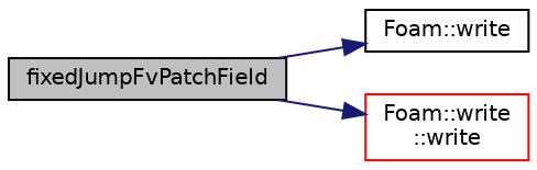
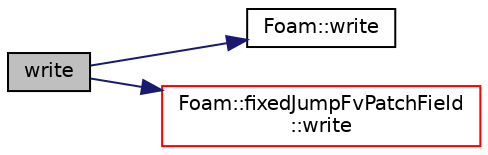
  digraph {
    rankdir=LR
    node [color=black fontname=Helvetica fontsize=10 shape=record]
    edge [color=midnightblue fontname=Helvetica fontsize=10 labelfontname=Helvetica labelfontsize=10 style=solid]
-   n1 [fillcolor=grey75 fontcolor=black height=0.2 label=fixedJumpFvPatchField style=filled width=0.4]
+   n1 [fillcolor=grey75 fontcolor=black height=0.2 label=write style=filled width=0.4]
    n2 [height=0.2 label="Foam::write" width=0.4]
-   n3 [color=red height=0.2 label="Foam::write\l::write" width=0.4]
+   n3 [color=red height=0.2 label="Foam::fixedJumpFvPatchField\l::write" width=0.4]
    n1 -> n2
    n1 -> n3
  }
